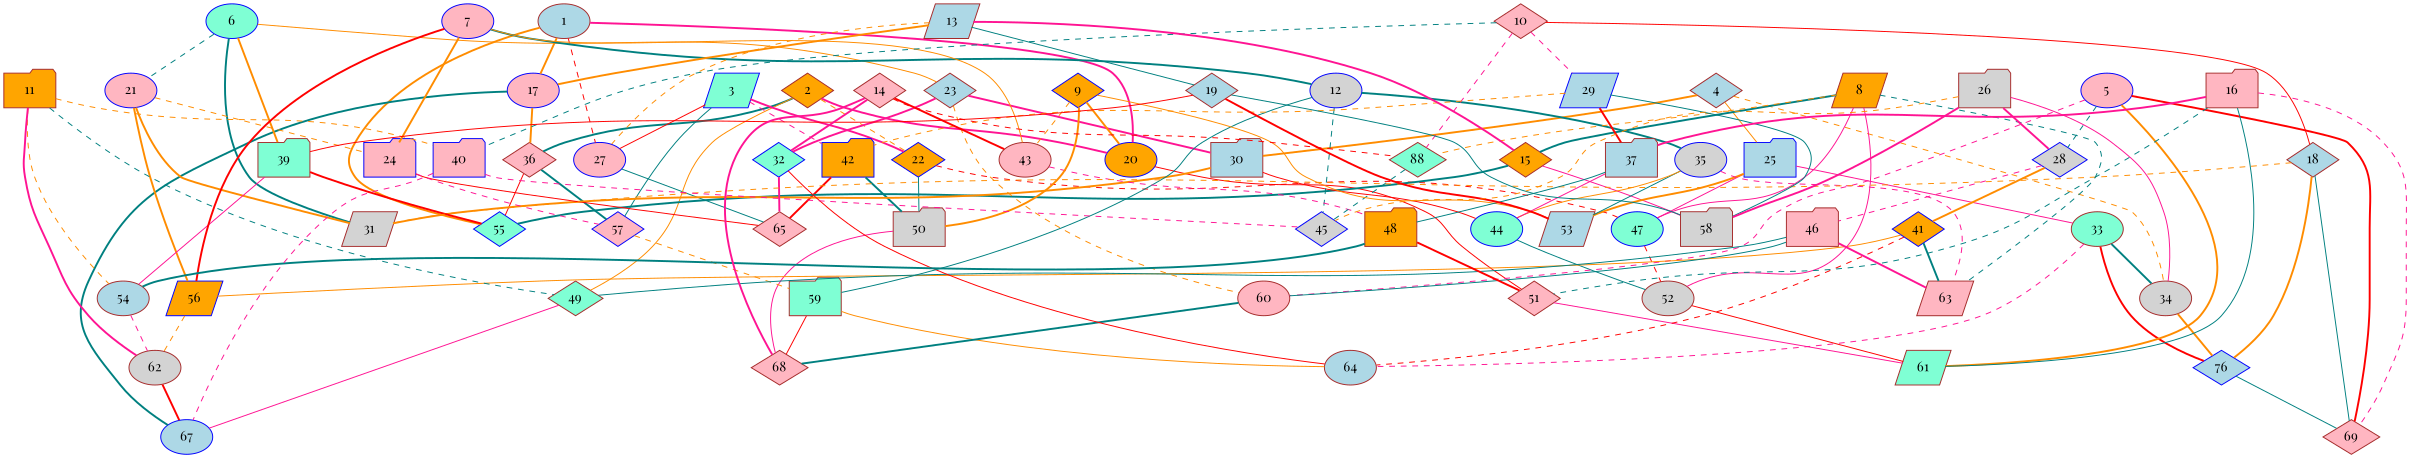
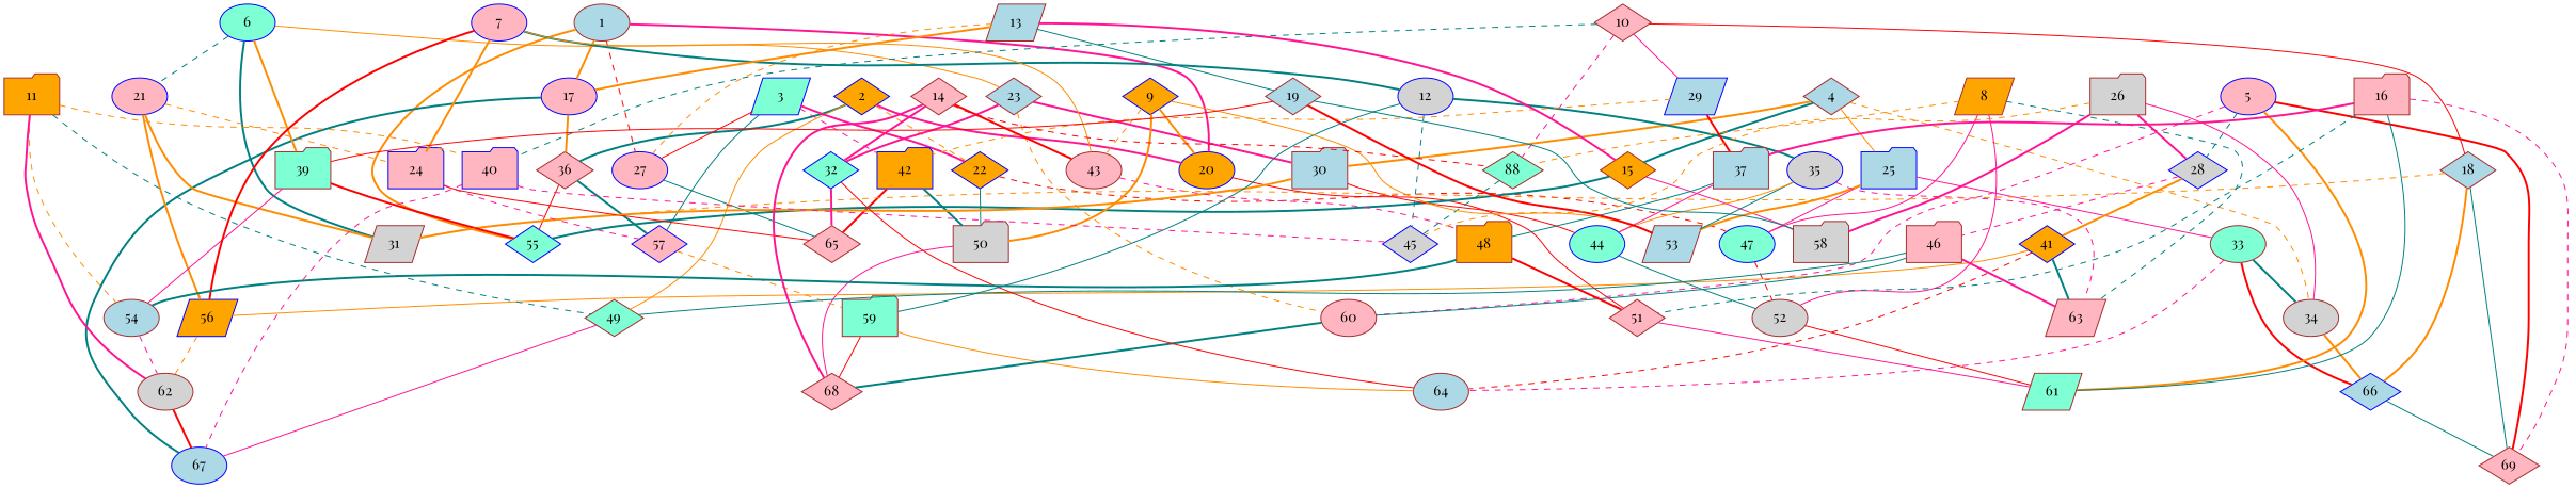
  graph {
    fontname="Playfair Display"
    node [color=brown fillcolor=lightpink fontname="Playfair Display" shape=diamond style=filled]
    edge [color=darkorange fontname="Playfair Display" style=bold]
    1 [fillcolor=lightblue shape=ellipse]
    17 [color=blue shape=ellipse]
    20 [color=blue fillcolor=orange shape=ellipse]
    27 [color=blue shape=ellipse]
    55 [color=blue fillcolor=aquamarine]
    36
    67 [color=blue fillcolor=lightblue shape=ellipse]
    51
    65
-   2 [fillcolor=orange]
+   2 [color=blue fillcolor=orange]
    22 [color=blue fillcolor=orange]
    49 [fillcolor=aquamarine]
    47 [color=blue fillcolor=aquamarine shape=ellipse]
    50 [fillcolor=lightgrey shape=folder]
    57 [color=blue]
    3 [color=blue fillcolor=aquamarine shape=parallelogram]
    42 [color=blue fillcolor=orange shape=folder]
    59 [fillcolor=aquamarine shape=folder]
    4 [fillcolor=lightblue]
    15 [fillcolor=orange]
    25 [color=blue fillcolor=lightblue shape=folder]
    30 [fillcolor=lightblue shape=folder]
    34 [fillcolor=lightgrey shape=ellipse]
    58 [fillcolor=lightgrey shape=folder]
    53 [fillcolor=lightblue shape=parallelogram]
    33 [fillcolor=aquamarine shape=ellipse]
    31 [fillcolor=lightgrey shape=parallelogram]
    44 [color=blue fillcolor=aquamarine shape=ellipse]
-   66 [color=blue fillcolor=lightblue label=76]
+   66 [color=blue fillcolor=lightblue]
    5 [color=blue shape=ellipse]
    28 [color=blue fillcolor=lightgrey]
    60 [shape=ellipse]
    61 [fillcolor=aquamarine shape=parallelogram]
    69
    41 [color=blue fillcolor=orange]
    46 [shape=folder]
    68
    6 [color=blue fillcolor=aquamarine shape=ellipse]
    21 [color=blue shape=ellipse]
    23 [fillcolor=lightblue]
    39 [fillcolor=aquamarine shape=folder]
    24 [color=blue shape=folder]
    56 [color=blue fillcolor=orange shape=parallelogram]
    32 [color=blue fillcolor=aquamarine]
    54 [fillcolor=lightblue shape=ellipse]
    7 [color=blue shape=ellipse]
    12 [color=blue fillcolor=lightgrey shape=ellipse]
    43 [shape=ellipse]
    35 [color=blue fillcolor=lightgrey shape=ellipse]
    45 [color=blue fillcolor=lightgrey]
    48 [fillcolor=orange shape=folder]
    62 [fillcolor=lightgrey shape=ellipse]
    8 [fillcolor=orange shape=parallelogram]
    n54 [fillcolor=aquamarine label=88]
    52 [fillcolor=lightgrey shape=ellipse]
    63 [shape=parallelogram]
    9 [color=blue fillcolor=orange]
    10
    18 [fillcolor=lightblue]
    29 [color=blue fillcolor=lightblue shape=parallelogram]
    40 [color=blue shape=folder]
    37 [fillcolor=lightblue shape=folder]
    11 [fillcolor=orange shape=folder]
    64 [fillcolor=lightblue shape=ellipse]
    13 [fillcolor=lightblue shape=parallelogram]
    19 [fillcolor=lightblue]
    14
    16 [shape=folder]
    26 [fillcolor=lightgrey shape=folder]
    1 -- 17
    1 -- 20 [color=deeppink]
    1 -- 27 [color=red style=dashed]
    1 -- 55
    17 -- 36
    17 -- 67 [color=teal]
    20 -- 51 [color=red style=solid]
    27 -- 65 [color=teal style=solid]
    36 -- 55 [color=red style=solid]
    36 -- 57 [color=teal]
    51 -- 61 [color=deeppink style=solid]
    2 -- 20 [color=deeppink]
    2 -- 36 [color=teal]
    2 -- 22 [style=dashed]
    2 -- 49 [style=solid]
    22 -- 47 [color=red style=dashed]
    22 -- 50 [color=teal style=solid]
    49 -- 67 [color=deeppink style=solid]
    47 -- 52 [color=red style=dashed]
    50 -- 68 [color=deeppink style=solid]
    57 -- 59 [style=dashed]
    3 -- 27 [color=red style=solid]
    3 -- 22 [color=deeppink]
    3 -- 57 [color=teal style=solid]
    3 -- 42 [color=deeppink style=dashed]
    42 -- 65 [color=red]
    42 -- 50 [color=teal]
    59 -- 68 [color=red style=solid]
    59 -- 64 [style=solid]
-   8 -- 15 [color=teal]
+   4 -- 15 [color=teal]
    4 -- 25 [style=solid]
    4 -- 30
    4 -- 34 [style=dashed]
    15 -- 55 [color=teal]
    15 -- 58 [color=deeppink style=solid]
    25 -- 47 [color=deeppink style=solid]
    25 -- 53
    25 -- 33 [color=deeppink style=solid]
    30 -- 31
    30 -- 44 [color=red style=solid]
    34 -- 66
    33 -- 34 [color=teal]
    33 -- 66 [color=red]
    33 -- 64 [color=deeppink style=dashed]
    44 -- 52 [color=teal style=solid]
    66 -- 69 [color=teal style=solid]
    5 -- 28 [color=teal style=dashed]
    5 -- 60 [color=deeppink style=dashed]
    5 -- 61
    5 -- 69 [color=red]
    28 -- 41
    28 -- 46 [color=deeppink style=dashed]
    60 -- 68 [color=teal]
    41 -- 56 [style=solid]
    41 -- 63 [color=teal]
    41 -- 64 [color=red style=dashed]
    46 -- 49 [color=teal style=solid]
    46 -- 60 [color=teal style=solid]
    46 -- 63 [color=deeppink]
    6 -- 31 [color=teal]
    6 -- 21 [color=teal style=dashed]
    6 -- 23 [style=solid]
    6 -- 39
    21 -- 31
    21 -- 24 [style=dashed]
    21 -- 56
    23 -- 30 [color=deeppink]
    23 -- 60 [style=dashed]
    23 -- 32 [color=deeppink]
    39 -- 55 [color=red]
    39 -- 54 [color=deeppink style=solid]
    24 -- 65 [color=red style=solid]
    24 -- 57 [color=deeppink style=dashed]
    56 -- 62 [style=dashed]
    32 -- 65 [color=deeppink]
    32 -- 64 [color=red style=solid]
    54 -- 62 [color=deeppink style=dashed]
    7 -- 24
    7 -- 56 [color=red]
    7 -- 12 [color=teal]
    7 -- 43 [style=solid]
    12 -- 59 [color=teal style=solid]
    12 -- 35 [color=teal]
    12 -- 45 [color=teal style=dashed]
    43 -- 48 [color=deeppink style=dashed]
    35 -- 53 [color=teal style=solid]
    35 -- 44 [style=solid]
    35 -- 63 [color=deeppink style=dashed]
    48 -- 51 [color=red]
    48 -- 54 [color=teal]
    62 -- 67 [color=red]
    8 -- 47 [color=deeppink style=solid]
    8 -- n54 [style=dashed]
    8 -- 52 [color=deeppink style=solid]
    8 -- 63 [color=teal style=dashed]
    n54 -- 45 [color=teal style=dashed]
    52 -- 61 [color=red style=solid]
    9 -- 20
    9 -- 50
    9 -- 53 [style=solid]
    9 -- 43 [style=dashed]
    10 -- n54 [color=deeppink style=dashed]
    10 -- 18 [color=red style=solid]
-   10 -- 29 [color=deeppink style=dashed]
+   10 -- 29 [color=deeppink style=solid]
    10 -- 40 [color=teal style=dashed]
    18 -- 31 [style=dashed]
    18 -- 66
    18 -- 69 [color=teal style=solid]
    29 -- 42 [style=dashed]
-   29 -- 58 [color=teal style=solid]
    29 -- 37 [color=red]
    40 -- 67 [color=deeppink style=dashed]
    40 -- 45 [color=deeppink style=dashed]
    37 -- 44 [color=deeppink style=solid]
    37 -- 48 [color=teal style=solid]
    11 -- 49 [color=teal style=dashed]
    11 -- 54 [style=dashed]
    11 -- 62 [color=deeppink]
    11 -- 40 [style=dashed]
    13 -- 17
    13 -- 27 [style=dashed]
    13 -- 15 [color=deeppink]
    13 -- 19 [color=teal style=solid]
    19 -- 58 [color=teal style=solid]
    19 -- 53 [color=red]
    19 -- 39 [color=red style=solid]
    14 -- 68 [color=deeppink]
    14 -- 32 [color=deeppink]
    14 -- 43 [color=red]
    14 -- n54 [color=red style=dashed]
    16 -- 51 [color=teal style=dashed]
    16 -- 61 [color=teal style=solid]
    16 -- 69 [color=deeppink style=dashed]
    16 -- 37 [color=deeppink]
    26 -- 34 [color=deeppink style=solid]
    26 -- 58 [color=deeppink]
    26 -- 28 [color=deeppink]
    26 -- 45 [style=dashed]
  }
